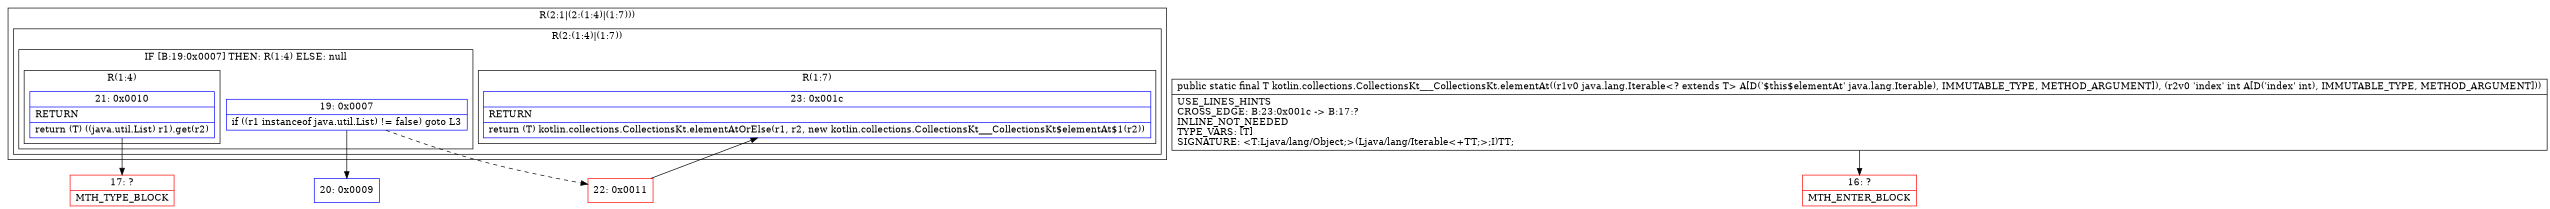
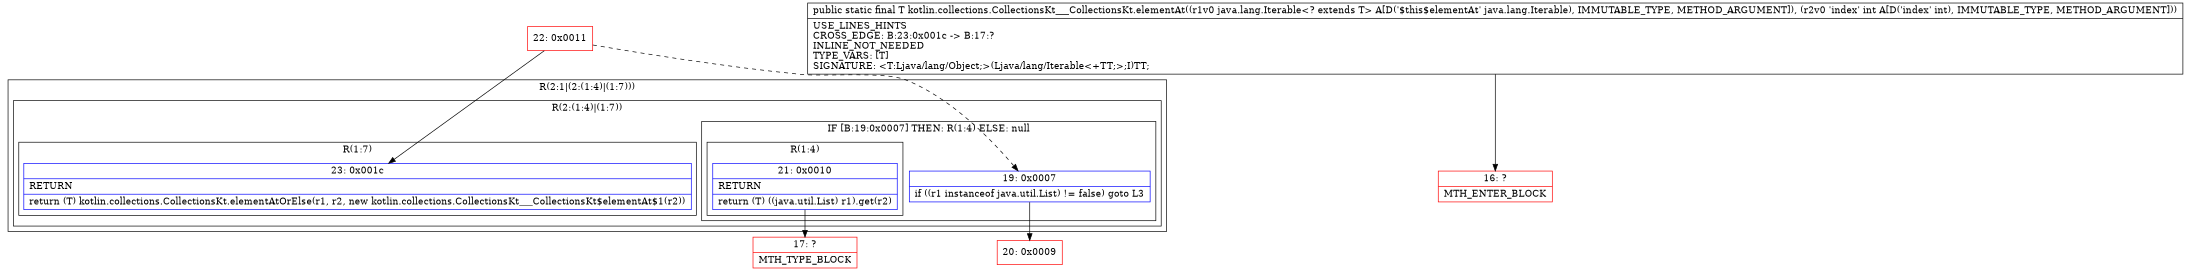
  digraph {
    node [color=red shape=record]
    n1 [color=blue label="{21\:\ 0x0010|RETURN\l|return (T) ((java.util.List) r1).get(r2)\l}"]
    n2 [color=blue label="{19\:\ 0x0007|if ((r1 instanceof java.util.List) != false) goto L3\l}"]
    n3 [color=blue label="{23\:\ 0x001c|RETURN\l|return (T) kotlin.collections.CollectionsKt.elementAtOrElse(r1, r2, new kotlin.collections.CollectionsKt___CollectionsKt$elementAt$1(r2))\l}"]
    n4 [label="{17\:\ ?|MTH_TYPE_BLOCK\l}"]
-   n5 [color=blue label="{20\:\ 0x0009}"]
+   n5 [label="{20\:\ 0x0009}"]
    n6 [label="{22\:\ 0x0011}"]
    n7 [label="{16\:\ ?|MTH_ENTER_BLOCK\l}"]
    n8 [label="{public static final T kotlin.collections.CollectionsKt___CollectionsKt.elementAt((r1v0 java.lang.Iterable\<? extends T\> A[D('$this$elementAt' java.lang.Iterable), IMMUTABLE_TYPE, METHOD_ARGUMENT]), (r2v0 'index' int A[D('index' int), IMMUTABLE_TYPE, METHOD_ARGUMENT]))  | USE_LINES_HINTS\lCROSS_EDGE: B:23:0x001c \-\> B:17:?\lINLINE_NOT_NEEDED\lTYPE_VARS: [T]\lSIGNATURE: \<T:Ljava\/lang\/Object;\>(Ljava\/lang\/Iterable\<+TT;\>;I)TT;\l}" color=""]
    subgraph cluster_1 {
      label="R(2:1|(2:(1:4)|(1:7)))"
      subgraph cluster_2 {
        label="R(2:(1:4)|(1:7))"
        subgraph cluster_3 {
          label="IF [B:19:0x0007] THEN: R(1:4) ELSE: null"
          n2
          subgraph cluster_4 {
            label="R(1:4)"
            n1
          }
        }
        subgraph cluster_5 {
          label="R(1:7)"
          n3
        }
      }
    }
    n1 -> n4
    n2 -> n5
-   n2 -> n6 [style=dashed]
+   n6 -> n2 [style=dashed]
    n6 -> n3
    n8 -> n7
  }
